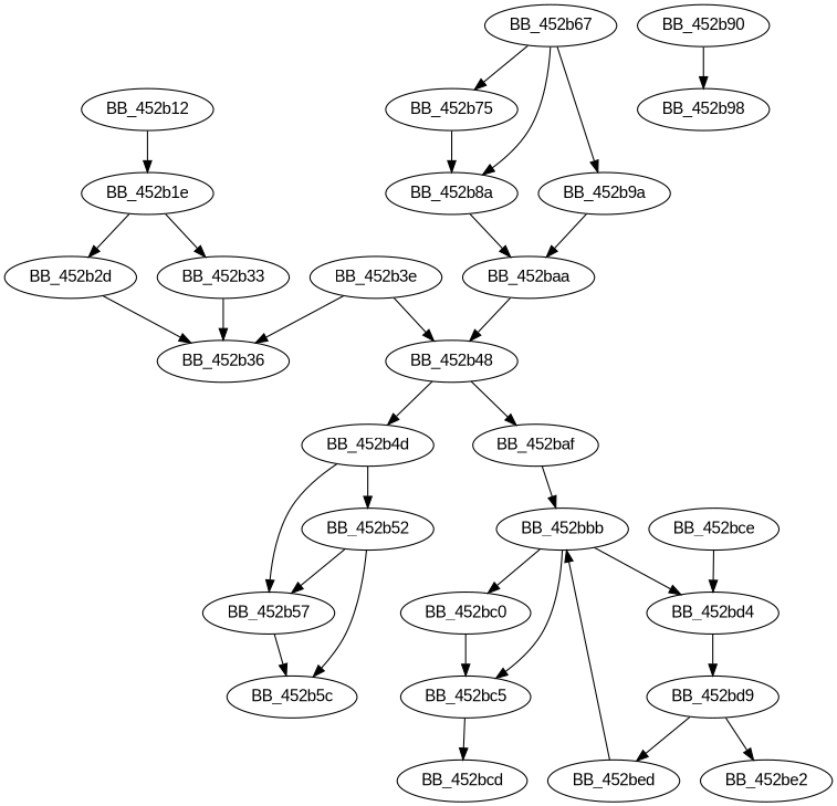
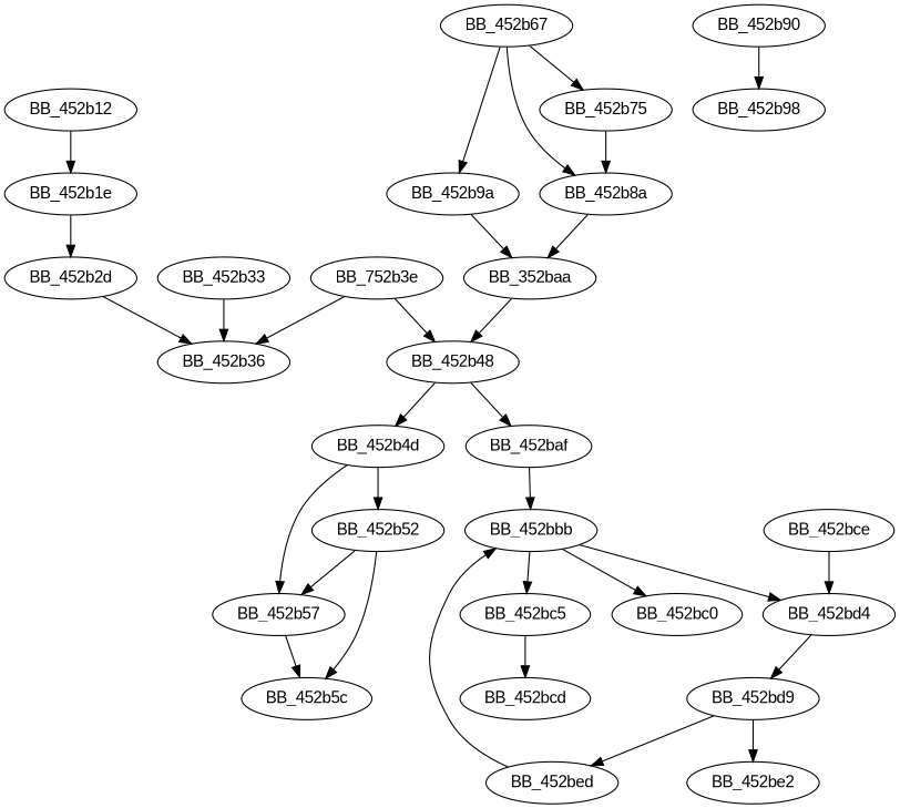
  digraph {
    fontname="Liberation Sans"
    node [fontname="Liberation Sans"]
    edge [fontname="Liberation Sans"]
    BB_452b12
    BB_452b1e
    BB_452b2d
    BB_452b33
    BB_452b36
-   BB_452b3e
+   BB_452b3e [label=BB_752b3e]
    BB_452b48
    BB_452b4d
    BB_452baf
    BB_452b52
    BB_452b57
    BB_452bbb
    BB_452b5c
    BB_452bc0
    BB_452bc5
    BB_452bd4
    BB_452b67
    BB_452b75
    BB_452b8a
    BB_452b9a
-   BB_452baa
+   BB_452baa [label=BB_352baa]
    BB_452b90
    BB_452b98
    BB_452bcd
    BB_452bd9
    BB_452be2
    BB_452bed
    BB_452bce
    BB_452b12 -> BB_452b1e
    BB_452b1e -> BB_452b2d
-   BB_452b1e -> BB_452b33
    BB_452b2d -> BB_452b36
    BB_452b33 -> BB_452b36
    BB_452b3e -> BB_452b36
    BB_452b3e -> BB_452b48
    BB_452b48 -> BB_452b4d
    BB_452b48 -> BB_452baf
    BB_452b4d -> BB_452b52
    BB_452b4d -> BB_452b57
    BB_452baf -> BB_452bbb
    BB_452b52 -> BB_452b57
    BB_452b52 -> BB_452b5c
    BB_452b57 -> BB_452b5c
    BB_452bbb -> BB_452bc0
    BB_452bbb -> BB_452bc5
    BB_452bbb -> BB_452bd4
-   BB_452bc0 -> BB_452bc5
    BB_452bc5 -> BB_452bcd
    BB_452bd4 -> BB_452bd9
    BB_452b67 -> BB_452b75
    BB_452b67 -> BB_452b8a
    BB_452b67 -> BB_452b9a
    BB_452b75 -> BB_452b8a
    BB_452b8a -> BB_452baa
    BB_452b9a -> BB_452baa
    BB_452baa -> BB_452b48
    BB_452b90 -> BB_452b98
    BB_452bd9 -> BB_452be2
    BB_452bd9 -> BB_452bed
    BB_452bed -> BB_452bbb
    BB_452bce -> BB_452bd4
  }
